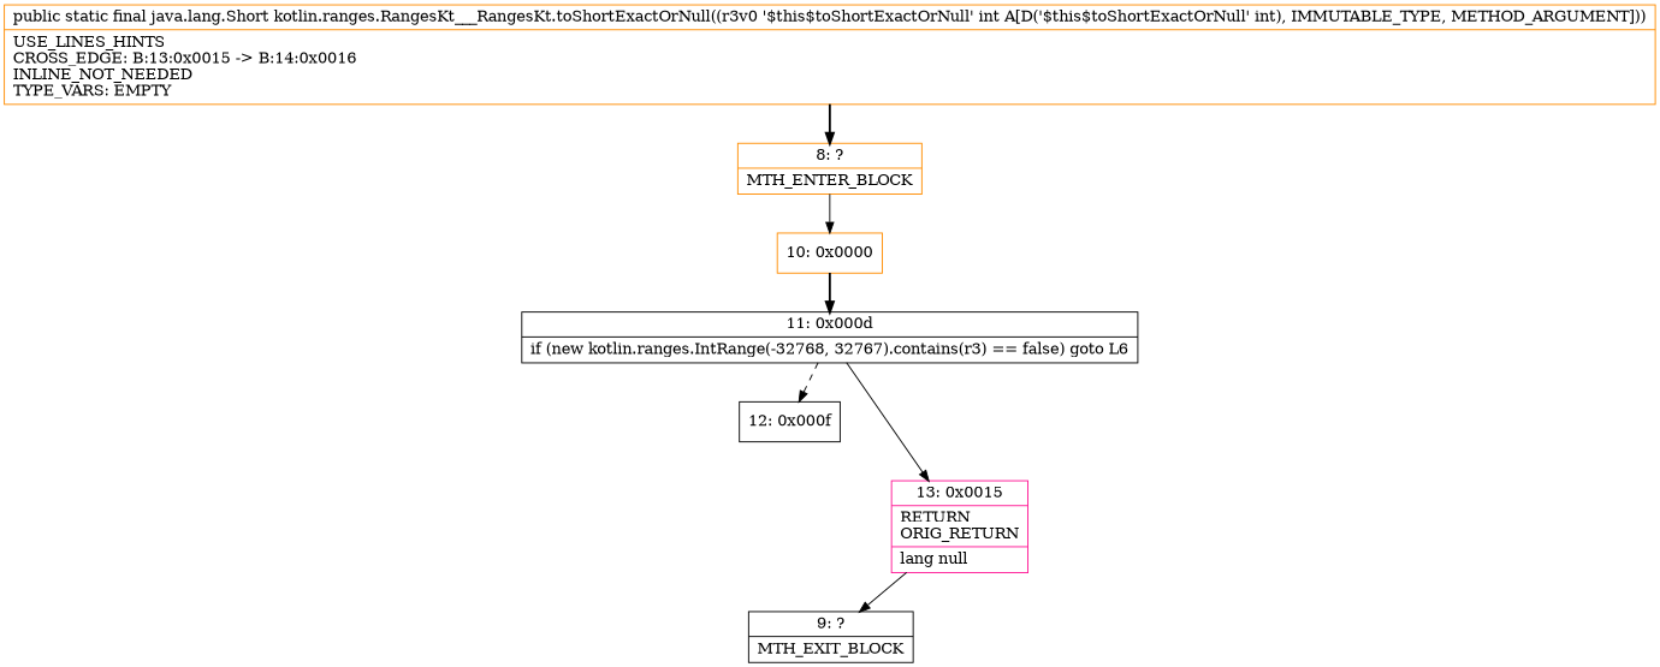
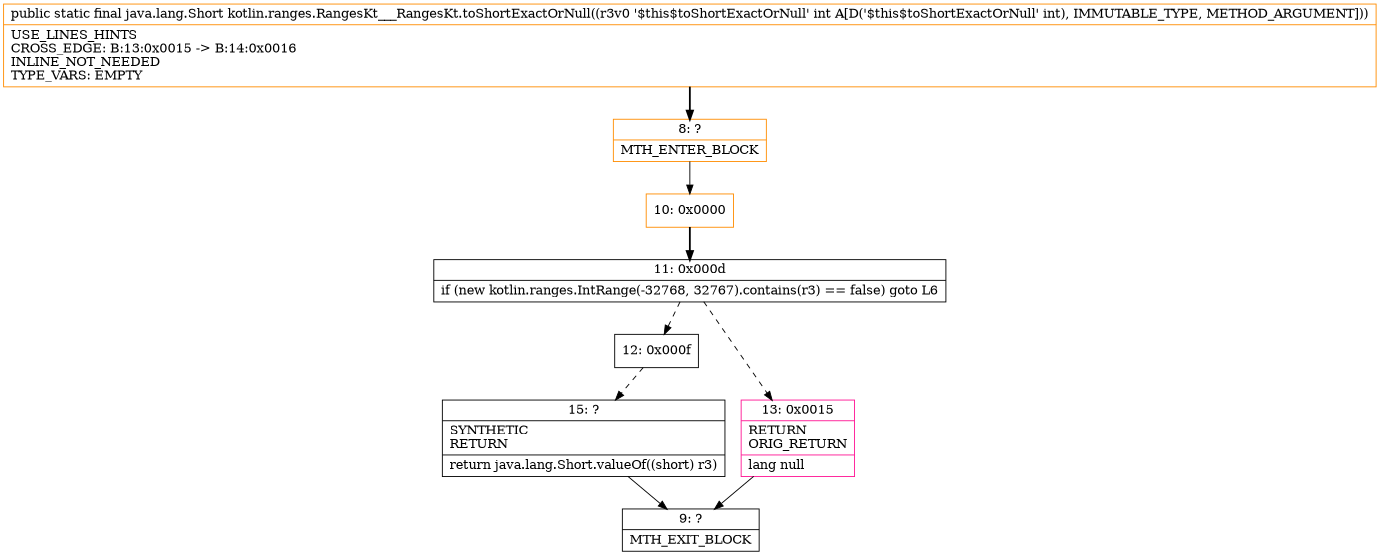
  digraph {
    node [color=black shape=record]
    edge [style=solid]
    n1 [color=darkorange label="{8\:\ ?|MTH_ENTER_BLOCK\l}"]
    n2 [color=darkorange label="{10\:\ 0x0000}"]
    n3 [label="{11\:\ 0x000d|if (new kotlin.ranges.IntRange(\-32768, 32767).contains(r3) == false) goto L6\l}"]
    n4 [label="{12\:\ 0x000f}"]
    n5 [color=deeppink label="{13\:\ 0x0015|RETURN\lORIG_RETURN\l|lang null\l}"]
+   n6 [label="{15\:\ ?|SYNTHETIC\lRETURN\l|return java.lang.Short.valueOf((short) r3)\l}"]
    n7 [label="{9\:\ ?|MTH_EXIT_BLOCK\l}"]
    n8 [color=darkorange label="{public static final java.lang.Short kotlin.ranges.RangesKt___RangesKt.toShortExactOrNull((r3v0 '$this$toShortExactOrNull' int A[D('$this$toShortExactOrNull' int), IMMUTABLE_TYPE, METHOD_ARGUMENT]))  | USE_LINES_HINTS\lCROSS_EDGE: B:13:0x0015 \-\> B:14:0x0016\lINLINE_NOT_NEEDED\lTYPE_VARS: EMPTY\l}"]
    n1 -> n2
    n2 -> n3 [style=bold]
    n3 -> n4 [style=dashed]
-   n3 -> n5
+   n3 -> n5 [style=dashed]
+   n4 -> n6 [style=dashed]
    n5 -> n7
+   n6 -> n7
    n8 -> n1 [style=bold]
  }
